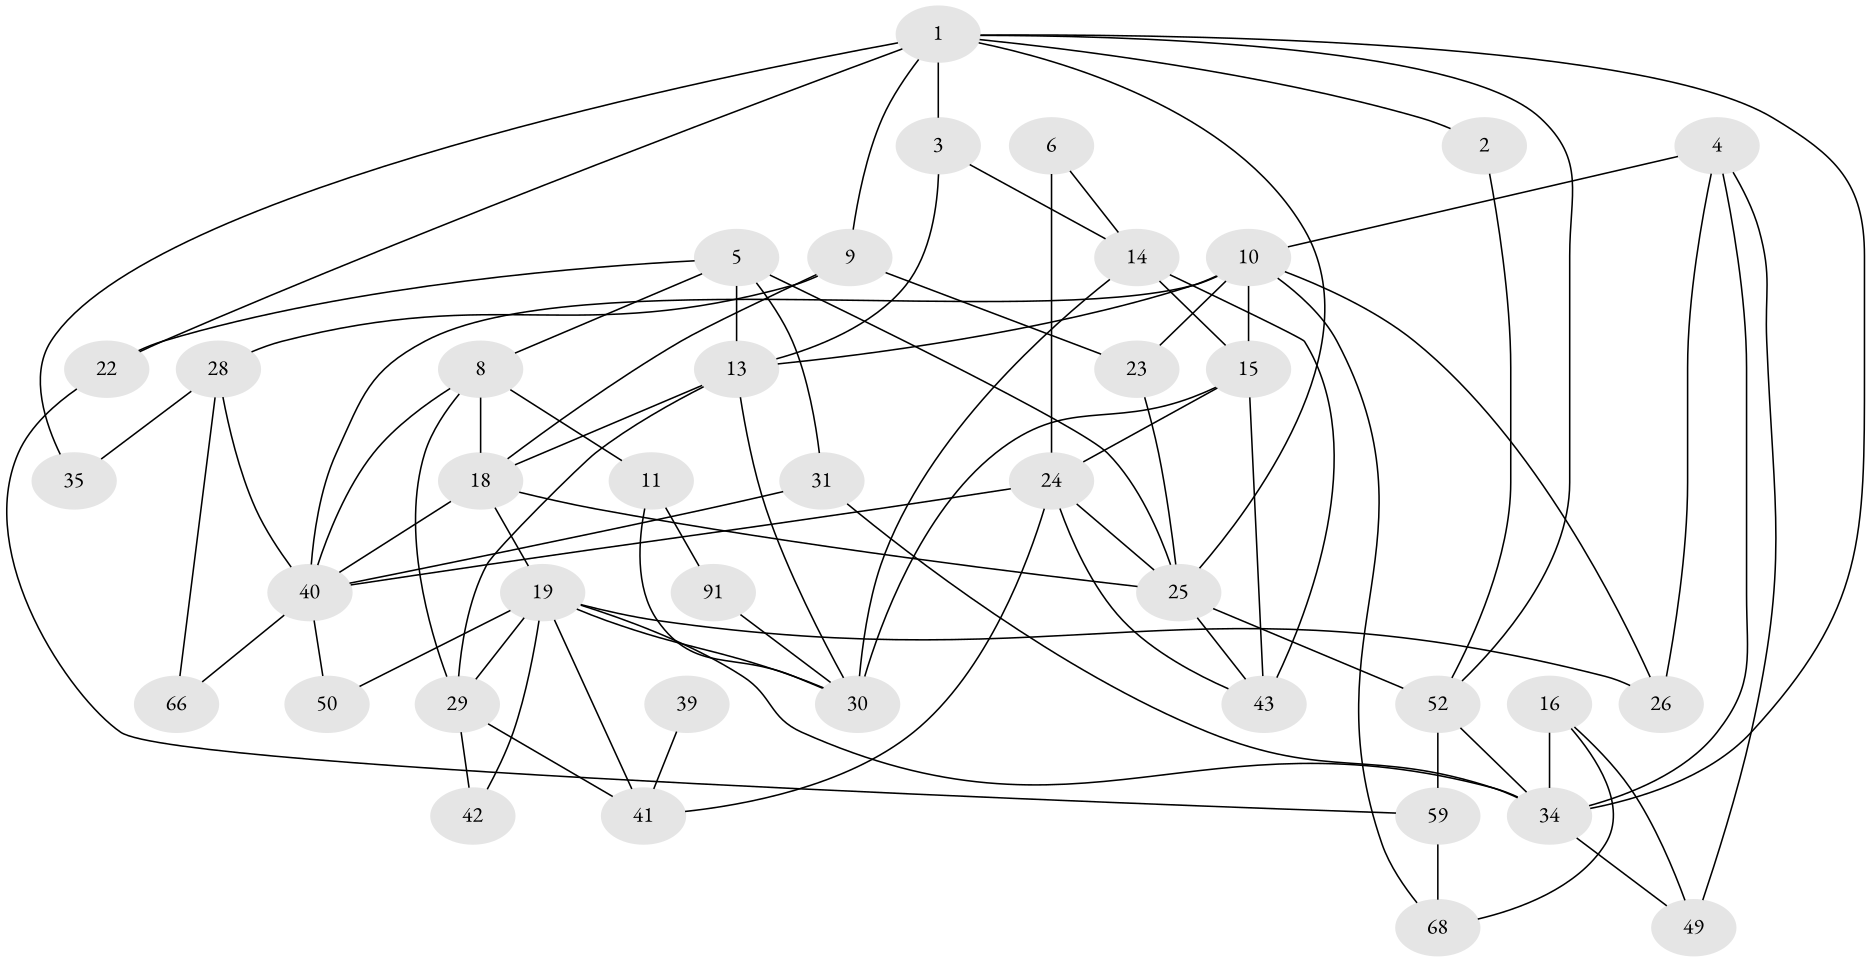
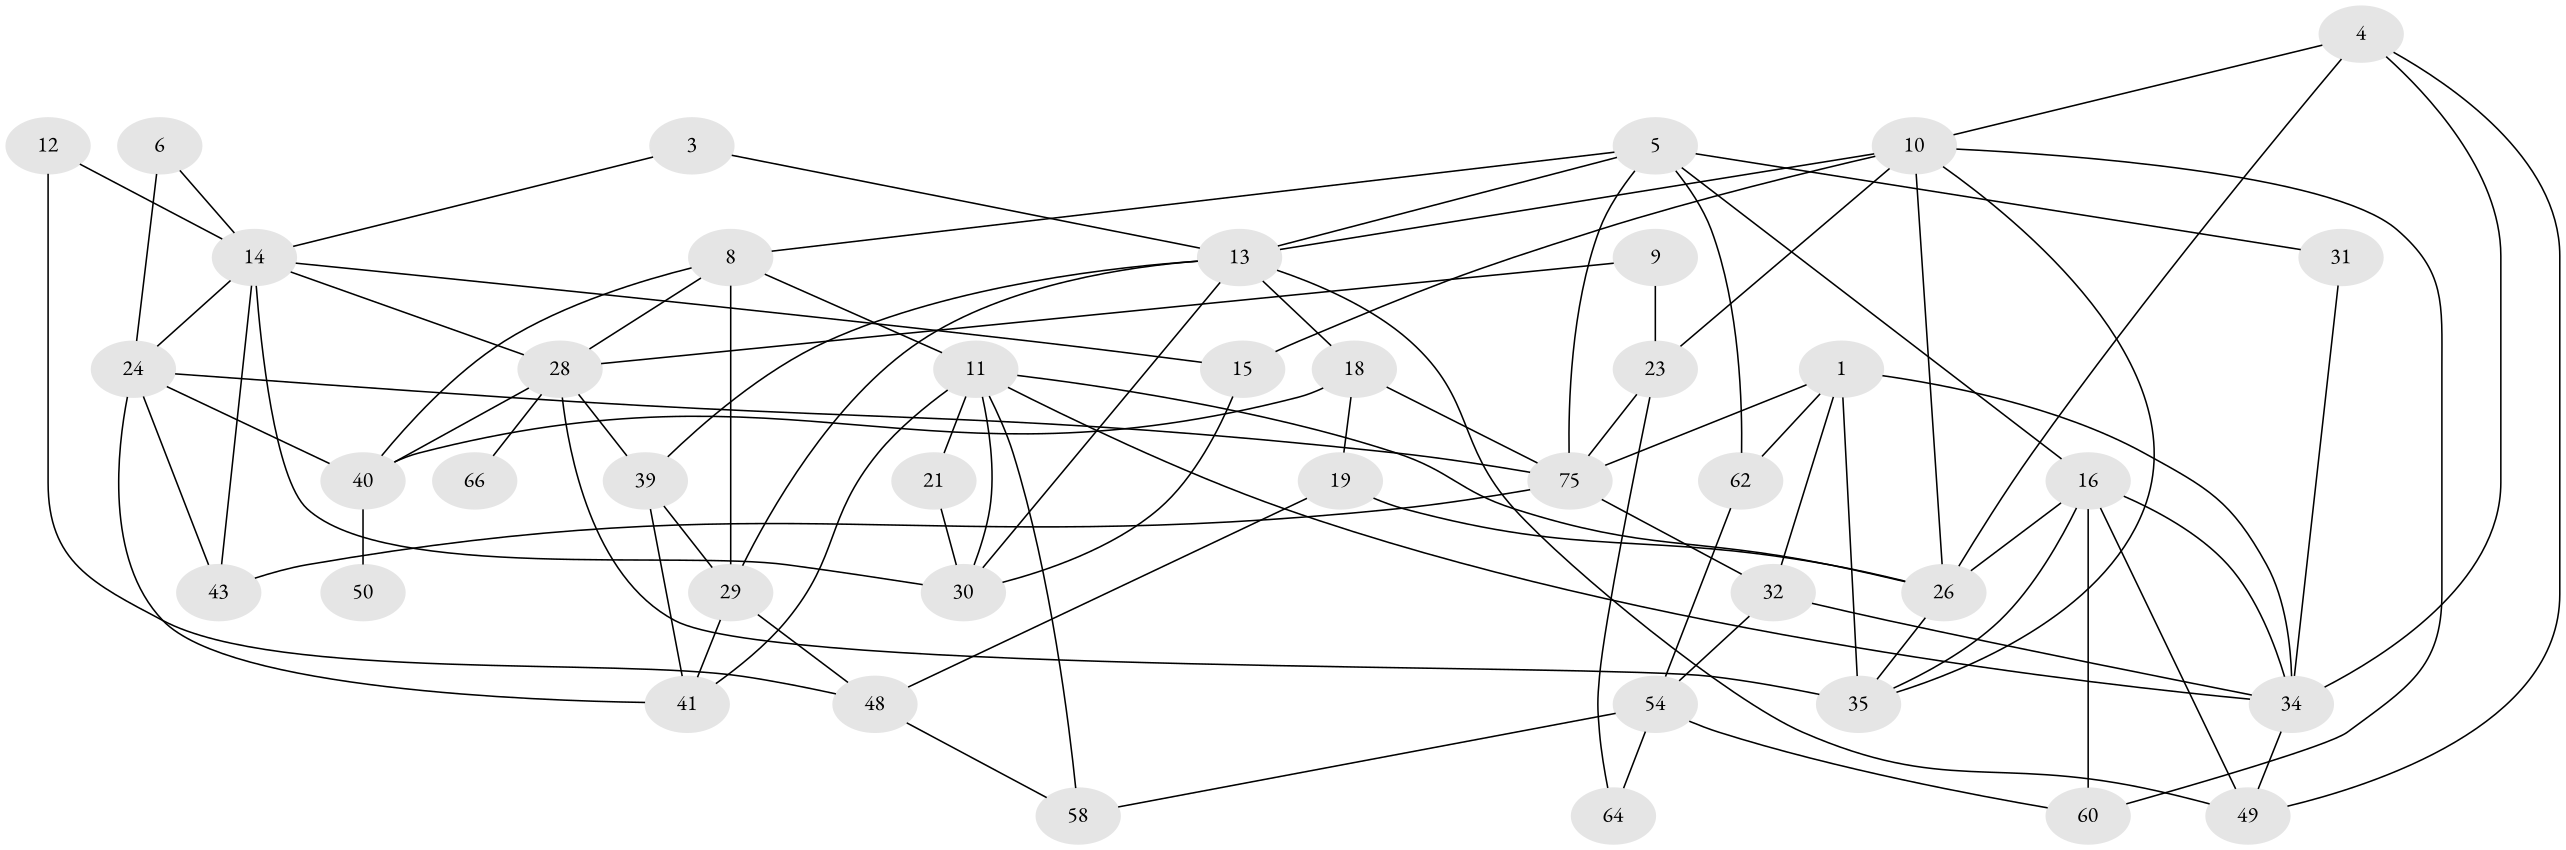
  graph {
    fontname="EB Garamond"
    node [color=gray90 fontname="EB Garamond" style=filled]
    edge [fontname="EB Garamond"]
    1 [super="+7"]
-   2
    3
    9 [super="+33"]
-   22
-   25 [super="+61"]
-   32 [super="+38" label=52]
+   22 [label=62]
+   25 [super="+61" label=75]
+   32 [super="+38"]
    34 [super="+36"]
    35 [super="+42"]
    13 [super="+44"]
    14 [super="+67"]
    28 [super="+37"]
    18 [super="+53"]
    23
-   54 [super="+56" label=59]
+   54 [super="+56"]
    43 [super="+47"]
    49
    29 [super="+59"]
    30 [super="+46"]
    39
    24 [super="+52"]
    15
    10 [super="+17"]
    26 [super="+63"]
-   60 [label=68]
+   60
    4
+   58
+   64
    5 [super="+45"]
    8 [super="+55"]
    16 [super="+57"]
    31
    11 [super="+20"]
    40
    6
    41 [super="+51"]
-   21 [super="+65" label=91]
+   21 [super="+65"]
    66
-   48 [super="+62" label=42]
+   48 [super="+62"]
    50
    19 [super="+27"]
-   1 -- 2
-   1 -- 3
-   1 -- 9
+   12
    1 -- 22
    1 -- 25
    1 -- 32
    1 -- 34
    1 -- 35 [weight=2]
-   2 -- 32
    3 -- 13
    3 -- 14
    9 -- 28
-   9 -- 18
    9 -- 23
    22 -- 54
    25 -- 32
    25 -- 43
    32 -- 34
    32 -- 54
    34 -- 49
    13 -- 18
+   13 -- 49
    13 -- 29
    13 -- 30
+   13 -- 39
+   14 -- 28
    14 -- 43 [weight=2]
    14 -- 30 [weight=2]
-   15 -- 24
+   14 -- 24
    14 -- 15
    28 -- 35 [weight=2]
+   28 -- 39
    28 -- 40
    28 -- 66
    18 -- 25
    18 -- 40
    18 -- 19
    23 -- 25
+   23 -- 64
    54 -- 60
+   54 -- 58
+   54 -- 64
    29 -- 41
    29 -- 48
    39 -- 41
    24 -- 25
    24 -- 43
    24 -- 40
    24 -- 41
-   15 -- 43
    15 -- 30
-   10 -- 40
+   10 -- 35
    10 -- 13
    10 -- 23
    10 -- 15 [weight=2]
    10 -- 26
    10 -- 60
+   26 -- 35
    4 -- 34
    4 -- 49
    4 -- 10
    4 -- 26
    5 -- 22
    5 -- 25
    5 -- 13
    5 -- 8
+   5 -- 16
    5 -- 31
-   8 -- 18
+   8 -- 28
    8 -- 29
    8 -- 11
    8 -- 40
    16 -- 34
+   16 -- 35
    16 -- 49
+   16 -- 26
    16 -- 60
    31 -- 34
-   31 -- 40
-   19 -- 34
+   11 -- 34
    11 -- 30
+   11 -- 26
+   11 -- 58
    11 -- 21 [weight=2]
-   40 -- 66
    40 -- 50
    6 -- 14
    6 -- 24 [weight=2]
    21 -- 30
-   19 -- 29
-   19 -- 30
+   48 -- 58
+   39 -- 29
    19 -- 26
-   19 -- 41
+   11 -- 41
    19 -- 48
-   19 -- 50
+   12 -- 14
+   12 -- 48
  }
